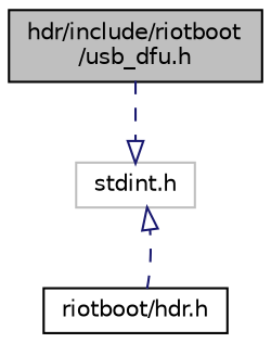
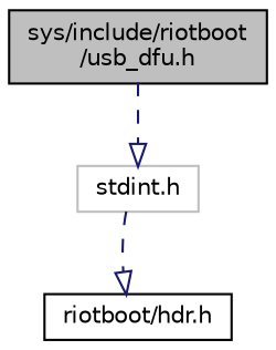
  digraph {
    node [color=black fillcolor=white fontname=Helvetica fontsize=10 shape=record style=filled]
    edge [arrowhead=onormal color=midnightblue fontname=Helvetica fontsize=10 labelfontname=Helvetica labelfontsize=10 style=dashed]
-   n1 [fillcolor=grey75 fontcolor=black height=0.2 label="hdr/include/riotboot\l/usb_dfu.h" width=0.4]
+   n1 [fillcolor=grey75 fontcolor=black height=0.2 label="sys/include/riotboot\l/usb_dfu.h" width=0.4]
    n2 [color=grey75 height=0.2 label="stdint.h" width=0.4]
    n3 [height=0.2 label="riotboot/hdr.h" width=0.4]
    n1 -> n2
-   n3 -> n2
+   n2 -> n3
  }
